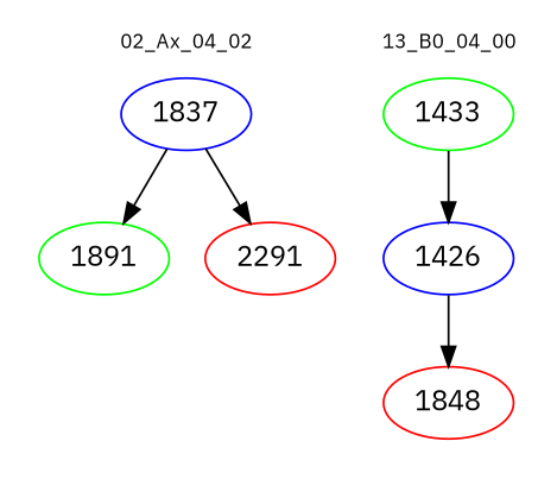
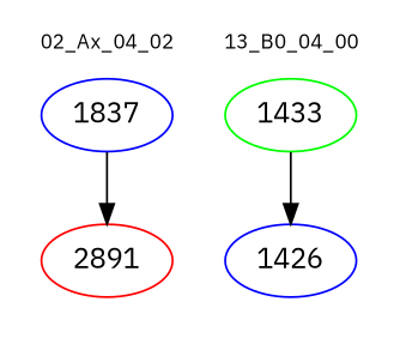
  digraph {
    fontname="IBM Plex Sans"
    node [color=blue fontname="IBM Plex Sans"]
    edge [color=black fontname="IBM Plex Sans"]
    n1 [label=1837]
-   n2 [color=green label=1891]
-   n3 [color=red label=2291]
+   n3 [color=red label=2891]
    n4 [label=1426]
    n5 [color=green label=1433]
-   n6 [color=red label=1848]
    subgraph cluster_1 {
      color=white
      fontsize=10
      label="02_Ax_04_02"
      n1
-     n2
      n3
    }
    subgraph cluster_2 {
      color=white
      fontsize=10
      label="13_B0_04_00"
      n4
      n5
-     n6
    }
-   n1 -> n2
    n1 -> n3
-   n4 -> n6
    n5 -> n4
  }
